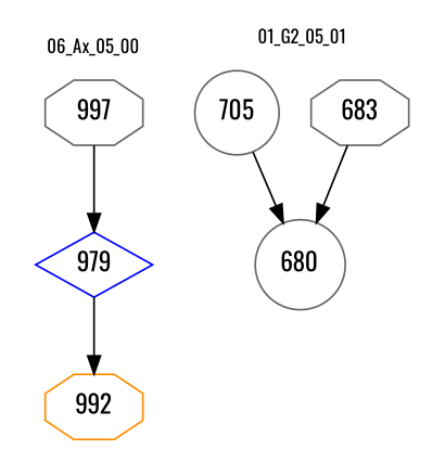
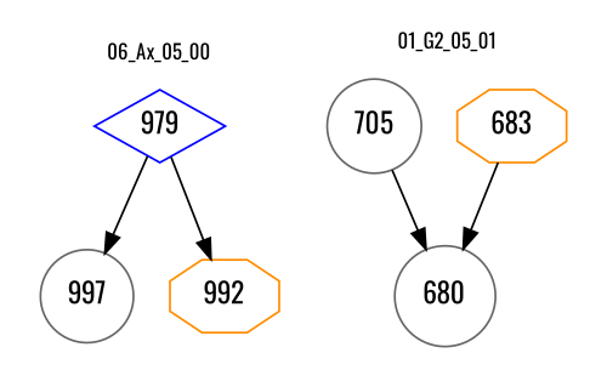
  digraph {
    fontname=Oswald
    node [color=gray40 fontname=Oswald shape=octagon]
    edge [color=black fontname=Oswald]
-   n1 [label=997]
+   n1 [label=997 shape=circle]
    n2 [color=blue label=979 shape=diamond]
    n3 [color=darkorange label=992]
-   n4 [label=683]
+   n4 [color=darkorange label=683]
    n5 [label=680 shape=circle]
    n6 [label=705 shape=circle]
    subgraph cluster_1 {
      color=white
      fontsize=10
      label="06_Ax_05_00"
      n1
      n2
      n3
    }
    subgraph cluster_2 {
      color=white
      fontsize=10
      label="01_G2_05_01"
      n4
      n5
      n6
    }
-   n1 -> n2
+   n2 -> n1
    n2 -> n3
    n4 -> n5
    n6 -> n5
  }
